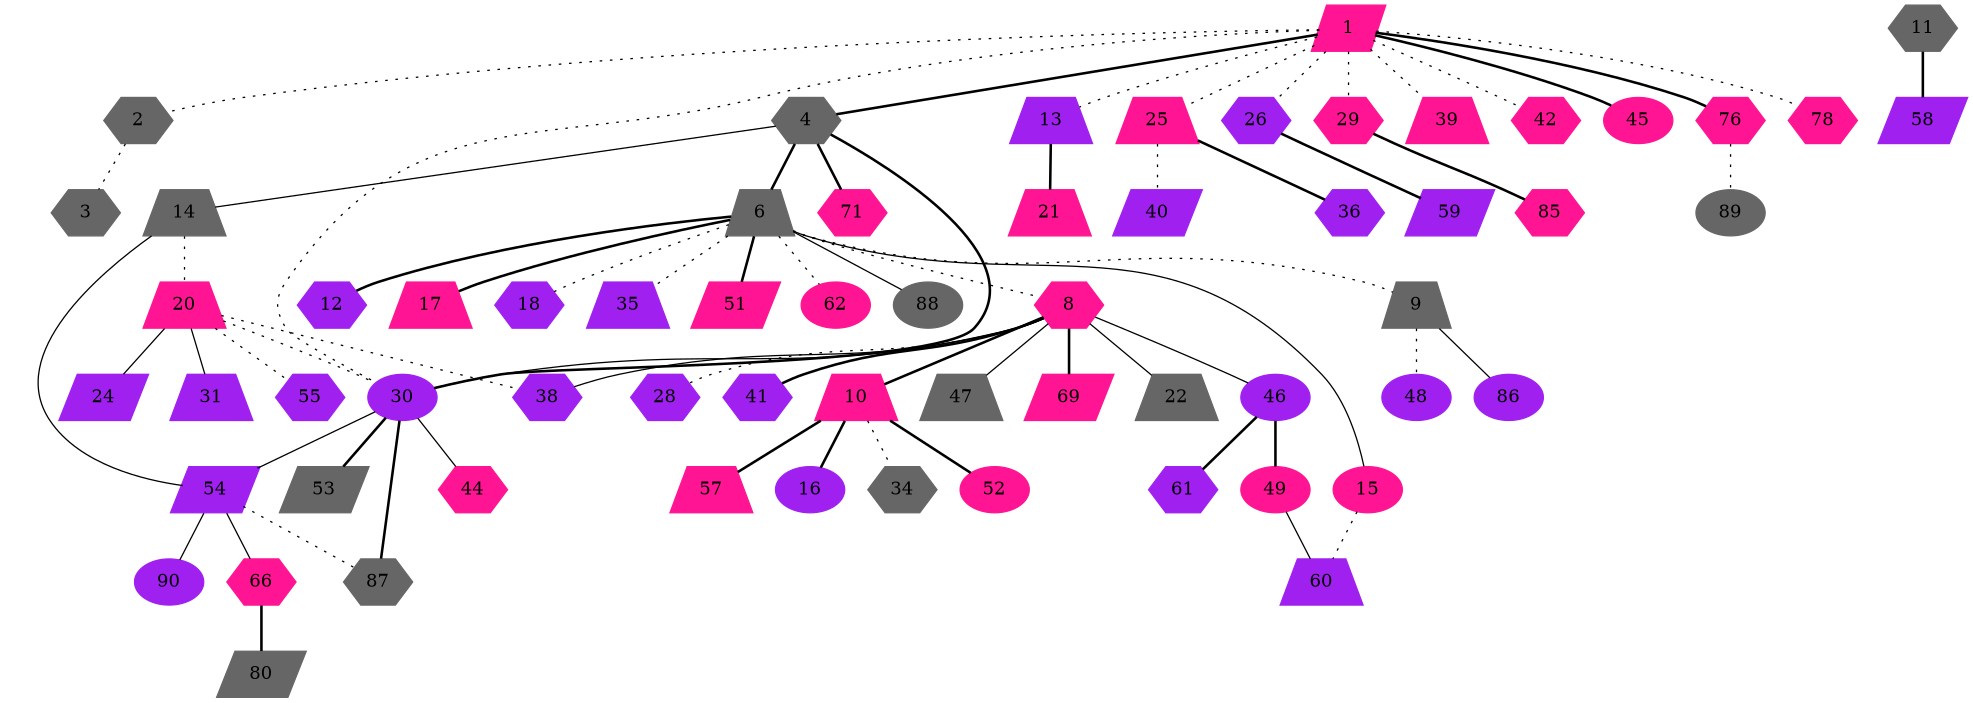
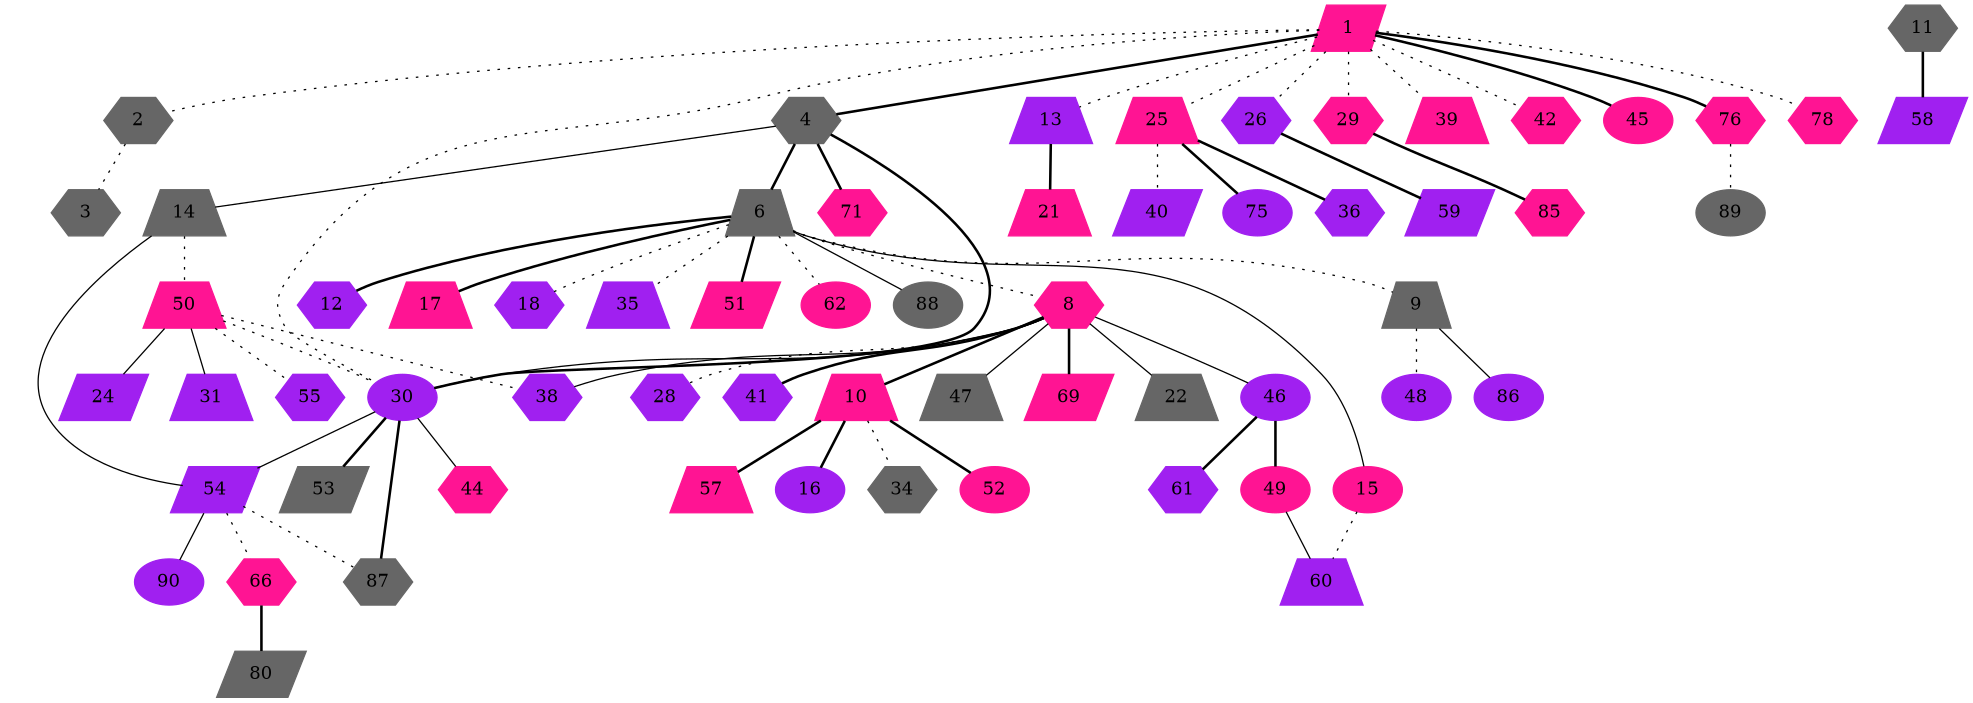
  graph {
    node [color=purple shape=hexagon style=filled]
    edge [style=dotted]
    1 [color=deeppink shape=parallelogram super="+5"]
    2 [color=gray40 super="+50"]
    4 [color=gray40 super="+27"]
    13 [shape=trapezium super="+67"]
    25 [color=deeppink shape=trapezium]
    26 [super="+70"]
    29 [color=deeppink super="+83"]
    30 [shape=ellipse super="+37"]
    39 [color=deeppink shape=trapezium]
    42 [color=deeppink]
    45 [color=deeppink shape=ellipse super="+72"]
    76 [color=deeppink]
    78 [color=deeppink]
    3 [color=gray40 super="+23"]
    6 [color=gray40 shape=trapezium super="+7"]
    14 [color=gray40 shape=trapezium super="+19"]
    71 [color=deeppink]
    21 [color=deeppink shape=trapezium super="+32"]
    36
    40 [shape=parallelogram super="+63"]
+   75 [shape=ellipse]
    59 [shape=parallelogram super="+68"]
    85 [color=deeppink]
    54 [shape=parallelogram super="+81"]
    44 [color=deeppink]
    53 [color=gray40 shape=parallelogram]
    87 [color=gray40]
    89 [color=gray40 shape=ellipse]
    8 [color=deeppink super="+33"]
    9 [color=gray40 shape=trapezium super="+84"]
    12 [super="+64"]
    15 [color=deeppink shape=ellipse]
    17 [color=deeppink shape=trapezium]
    18
    35 [shape=trapezium super="+56"]
    51 [color=deeppink shape=parallelogram]
    62 [color=deeppink shape=ellipse]
    88 [color=gray40 shape=ellipse]
-   20 [color=deeppink shape=trapezium super="+82"]
+   20 [color=deeppink shape=trapezium super="+82" label=50]
    10 [color=deeppink shape=trapezium super="+74"]
    22 [color=gray40 shape=trapezium]
    28 [super="+43"]
    41
    46 [shape=ellipse super="+73"]
    47 [color=gray40 shape=trapezium]
    69 [color=deeppink shape=parallelogram]
    38
    48 [shape=ellipse super="+91"]
    86 [shape=ellipse]
    11 [color=gray40]
    58 [shape=parallelogram]
    60 [shape=trapezium super="+77"]
    16 [shape=ellipse]
    34 [color=gray40 super="+65"]
    52 [color=deeppink shape=ellipse]
    57 [color=deeppink shape=trapezium]
    24 [shape=parallelogram]
    31 [shape=trapezium]
    55
    49 [color=deeppink shape=ellipse]
    61
    66 [color=deeppink]
    90 [shape=ellipse]
    80 [color=gray40 shape=parallelogram]
    1 -- 2
    1 -- 4 [style=bold]
    1 -- 13
    1 -- 25
    1 -- 26
    1 -- 29
    1 -- 30
    1 -- 39
    1 -- 42
    1 -- 45 [style=bold]
    1 -- 76 [style=bold weight=2]
    1 -- 78
    2 -- 3
    4 -- 30 [style=bold]
    4 -- 6 [style=bold]
    4 -- 14 [style=solid weight=2]
    4 -- 71 [style=bold]
    13 -- 21 [style=bold]
    25 -- 36 [style=bold]
    25 -- 40
+   25 -- 75 [style=bold]
    26 -- 59 [style=bold]
    29 -- 85 [style=bold]
    30 -- 54 [style=solid]
    30 -- 44 [style=solid]
    30 -- 53 [style=bold]
    30 -- 87 [style=bold]
    76 -- 89
    6 -- 8
    6 -- 9
    6 -- 12 [style=bold]
    6 -- 15 [style=solid]
    6 -- 17 [style=bold]
    6 -- 18
    6 -- 35
    6 -- 51 [style=bold]
    6 -- 62
    6 -- 88 [style=solid]
    14 -- 54 [style=solid]
    14 -- 20
    54 -- 87
-   54 -- 66 [style=solid]
+   54 -- 66
    54 -- 90 [style=solid]
    8 -- 30 [style=solid]
    8 -- 10 [style=bold]
    8 -- 22 [style=solid]
    8 -- 28
    8 -- 41 [style=bold]
    8 -- 46 [style=solid]
    8 -- 47 [style=solid]
    8 -- 69 [style=bold]
    8 -- 38 [style=solid]
    9 -- 48
    9 -- 86 [style=solid]
    15 -- 60
    20 -- 30
    20 -- 38
    20 -- 24 [style=solid]
    20 -- 31 [style=solid]
    20 -- 55
    10 -- 16 [style=bold]
    10 -- 34
    10 -- 52 [style=bold]
    10 -- 57 [style=bold]
    46 -- 49 [style=bold]
    46 -- 61 [style=bold]
    11 -- 58 [style=bold]
    49 -- 60 [style=solid]
    66 -- 80 [style=bold]
  }
